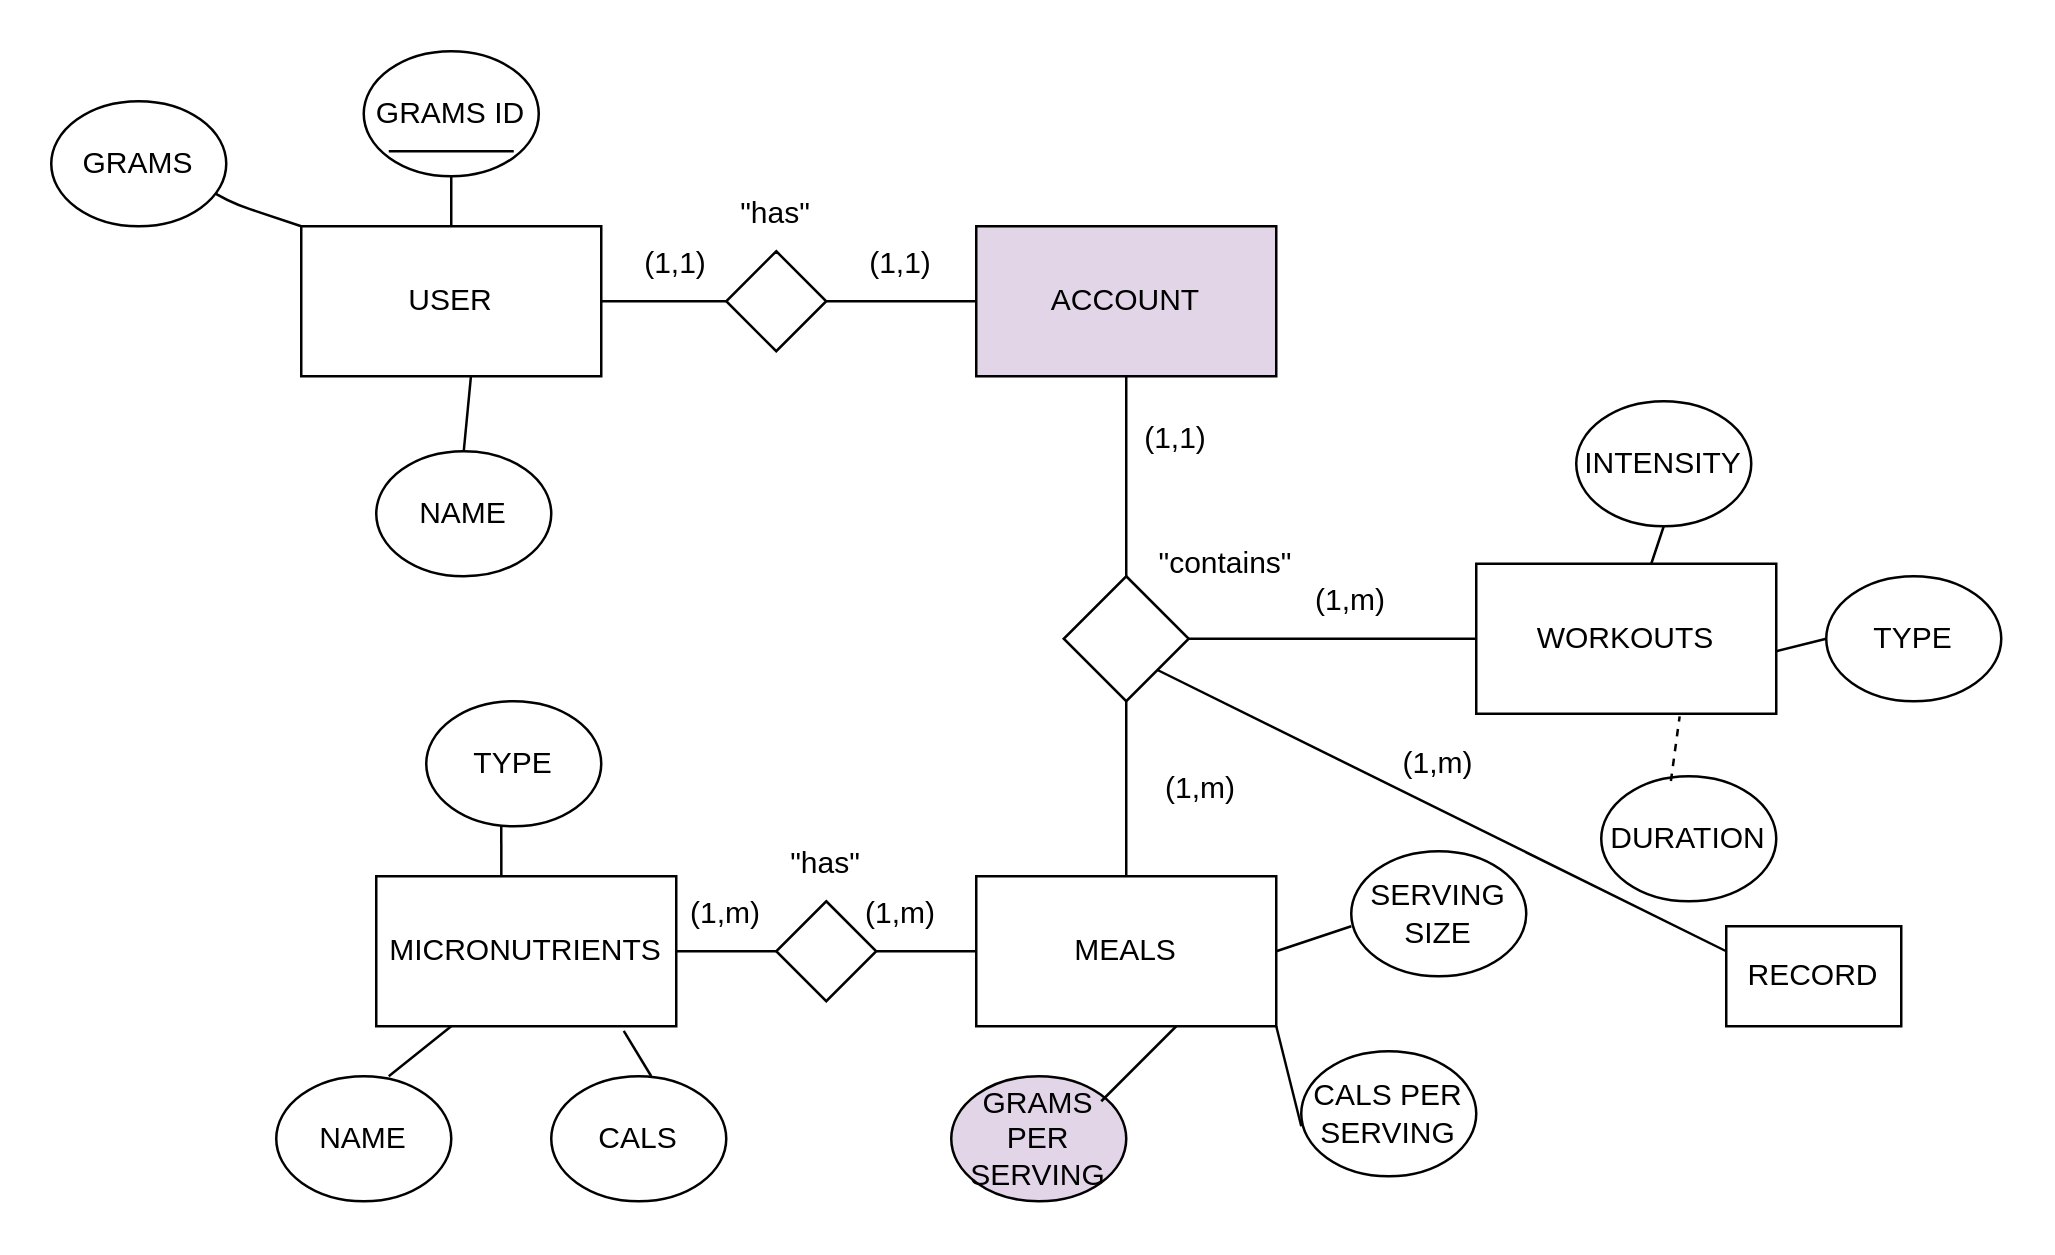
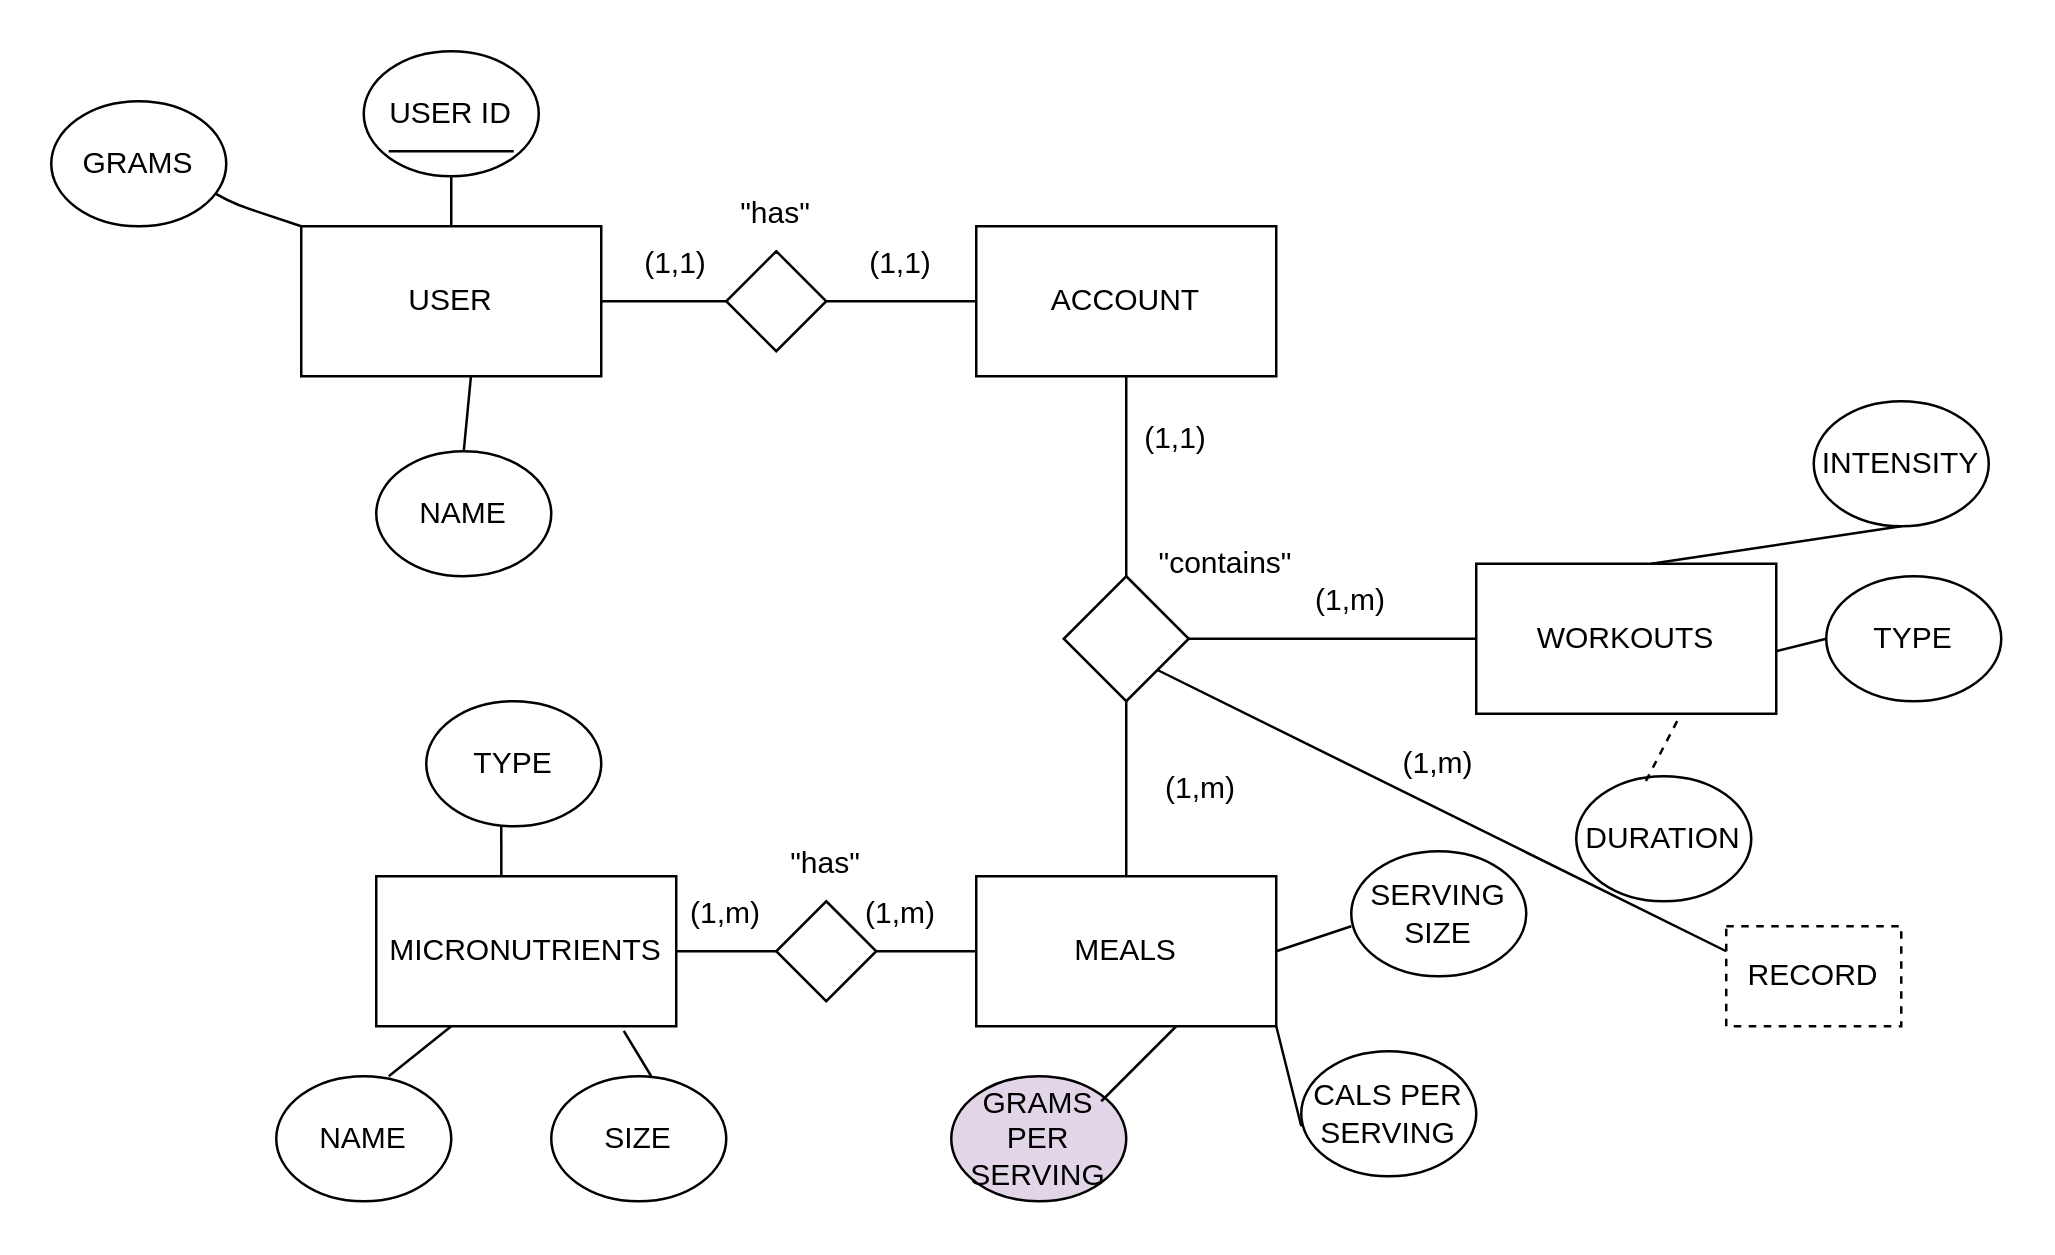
  <mxCell id="0" />
  <mxCell id="1" parent="0" />
  <mxCell id="2" value="USER" style="rounded=0;whiteSpace=wrap;html=1;" vertex="1" parent="1"><mxGeometry x="120" y="90" width="120" height="60" as="geometry" /></mxCell>
- <mxCell id="3" value="ACCOUNT" style="whiteSpace=wrap;html=1;fillColor=#e1d5e7;" vertex="1" parent="1"><mxGeometry x="390" y="90" width="120" height="60" as="geometry" /></mxCell>
+ <mxCell id="3" value="ACCOUNT" style="whiteSpace=wrap;html=1;" vertex="1" parent="1"><mxGeometry x="390" y="90" width="120" height="60" as="geometry" /></mxCell>
  <mxCell id="4" value="" style="rhombus;whiteSpace=wrap;html=1;" vertex="1" parent="1"><mxGeometry x="290" y="100" width="40" height="40" as="geometry" /></mxCell>
  <mxCell id="5" value="" style="endArrow=none;html=1;entryX=0;entryY=0.5;entryDx=0;entryDy=0;" edge="1" parent="1" target="3"><mxGeometry width="50" height="50" relative="1" as="geometry"><mxPoint x="330" y="120" as="sourcePoint" /><mxPoint x="380" y="70" as="targetPoint" /></mxGeometry></mxCell>
  <mxCell id="6" value="" style="endArrow=none;html=1;exitX=1;exitY=0.5;exitDx=0;exitDy=0;" edge="1" parent="1" source="2"><mxGeometry width="50" height="50" relative="1" as="geometry"><mxPoint x="240" y="170" as="sourcePoint" /><mxPoint x="290" y="120" as="targetPoint" /></mxGeometry></mxCell>
  <mxCell id="7" value="&quot;has&quot;" style="text;html=1;strokeColor=none;fillColor=none;align=center;verticalAlign=middle;whiteSpace=wrap;rounded=0;" vertex="1" parent="1"><mxGeometry x="280" y="70" width="60" height="30" as="geometry" /></mxCell>
  <mxCell id="8" value="WORKOUTS" style="rounded=0;whiteSpace=wrap;html=1;" vertex="1" parent="1"><mxGeometry x="590" y="225" width="120" height="60" as="geometry" /></mxCell>
  <mxCell id="9" value="MEALS" style="rounded=0;whiteSpace=wrap;html=1;" vertex="1" parent="1"><mxGeometry x="390" y="350" width="120" height="60" as="geometry" /></mxCell>
  <mxCell id="10" value="" style="rhombus;whiteSpace=wrap;html=1;" vertex="1" parent="1"><mxGeometry x="425" y="230" width="50" height="50" as="geometry" /></mxCell>
  <mxCell id="11" value="" style="endArrow=none;html=1;exitX=0.5;exitY=0;exitDx=0;exitDy=0;" edge="1" parent="1" source="10"><mxGeometry width="50" height="50" relative="1" as="geometry"><mxPoint x="400" y="200" as="sourcePoint" /><mxPoint x="450" y="150" as="targetPoint" /></mxGeometry></mxCell>
  <mxCell id="12" value="" style="endArrow=none;html=1;entryX=0.5;entryY=1;entryDx=0;entryDy=0;" edge="1" parent="1" target="10"><mxGeometry width="50" height="50" relative="1" as="geometry"><mxPoint x="450" y="350" as="sourcePoint" /><mxPoint x="500" y="300" as="targetPoint" /></mxGeometry></mxCell>
  <mxCell id="13" value="&quot;contains&quot;" style="text;html=1;strokeColor=none;fillColor=none;align=center;verticalAlign=middle;whiteSpace=wrap;rounded=0;" vertex="1" parent="1"><mxGeometry x="460" y="210" width="60" height="30" as="geometry" /></mxCell>
  <mxCell id="14" value="SERVING SIZE" style="ellipse;whiteSpace=wrap;html=1;" vertex="1" parent="1"><mxGeometry x="540" y="340" width="70" height="50" as="geometry" /></mxCell>
  <mxCell id="15" value="GRAMS PER SERVING" style="ellipse;whiteSpace=wrap;html=1;fillColor=#e1d5e7;" vertex="1" parent="1"><mxGeometry x="380" y="430" width="70" height="50" as="geometry" /></mxCell>
  <mxCell id="16" value="CALS PER SERVING" style="ellipse;whiteSpace=wrap;html=1;" vertex="1" parent="1"><mxGeometry x="520" y="420" width="70" height="50" as="geometry" /></mxCell>
  <mxCell id="17" value="" style="endArrow=none;html=1;exitX=0;exitY=0;exitDx=0;exitDy=0;" edge="1" parent="1" source="2"><mxGeometry width="50" height="50" relative="1" as="geometry"><mxPoint x="130" y="110" as="sourcePoint" /><mxPoint x="60" y="60" as="targetPoint" /><Array as="points"><mxPoint x="90" y="80" /></Array></mxGeometry></mxCell>
  <mxCell id="18" value="" style="endArrow=none;html=1;exitX=1;exitY=0.5;exitDx=0;exitDy=0;entryX=0;entryY=0.5;entryDx=0;entryDy=0;" edge="1" parent="1" source="10" target="8"><mxGeometry width="50" height="50" relative="1" as="geometry"><mxPoint x="540" y="300" as="sourcePoint" /><mxPoint x="590" y="250" as="targetPoint" /></mxGeometry></mxCell>
  <mxCell id="19" value="" style="endArrow=none;html=1;" edge="1" parent="1"><mxGeometry width="50" height="50" relative="1" as="geometry"><mxPoint x="440" y="440" as="sourcePoint" /><mxPoint x="470" y="410" as="targetPoint" /></mxGeometry></mxCell>
  <mxCell id="20" value="" style="endArrow=none;html=1;exitX=1;exitY=1;exitDx=0;exitDy=0;" edge="1" parent="1" source="9"><mxGeometry width="50" height="50" relative="1" as="geometry"><mxPoint x="470" y="500" as="sourcePoint" /><mxPoint x="520" y="450" as="targetPoint" /></mxGeometry></mxCell>
  <mxCell id="21" value="" style="endArrow=none;html=1;exitX=1;exitY=0.5;exitDx=0;exitDy=0;" edge="1" parent="1" source="9"><mxGeometry width="50" height="50" relative="1" as="geometry"><mxPoint x="490" y="420" as="sourcePoint" /><mxPoint x="540" y="370" as="targetPoint" /></mxGeometry></mxCell>
  <mxCell id="22" value="" style="rhombus;whiteSpace=wrap;html=1;" vertex="1" parent="1"><mxGeometry x="310" y="360" width="40" height="40" as="geometry" /></mxCell>
  <mxCell id="23" value="" style="endArrow=none;html=1;entryX=0;entryY=0.5;entryDx=0;entryDy=0;" edge="1" parent="1" target="9"><mxGeometry width="50" height="50" relative="1" as="geometry"><mxPoint x="350" y="380" as="sourcePoint" /><mxPoint x="380" y="310" as="targetPoint" /></mxGeometry></mxCell>
  <mxCell id="24" value="MICRONUTRIENTS" style="rounded=0;whiteSpace=wrap;html=1;" vertex="1" parent="1"><mxGeometry x="150" y="350" width="120" height="60" as="geometry" /></mxCell>
  <mxCell id="25" value="" style="endArrow=none;html=1;entryX=1;entryY=0.5;entryDx=0;entryDy=0;" edge="1" parent="1" target="24"><mxGeometry width="50" height="50" relative="1" as="geometry"><mxPoint x="310" y="380" as="sourcePoint" /><mxPoint x="340" y="310" as="targetPoint" /></mxGeometry></mxCell>
  <mxCell id="26" value="&quot;has&quot;" style="text;html=1;strokeColor=none;fillColor=none;align=center;verticalAlign=middle;whiteSpace=wrap;rounded=0;" vertex="1" parent="1"><mxGeometry x="300" y="330" width="60" height="30" as="geometry" /></mxCell>
  <mxCell id="27" value="TYPE" style="ellipse;whiteSpace=wrap;html=1;" vertex="1" parent="1"><mxGeometry x="170" y="280" width="70" height="50" as="geometry" /></mxCell>
- <mxCell id="28" value="CALS" style="ellipse;whiteSpace=wrap;html=1;" vertex="1" parent="1"><mxGeometry x="220" y="430" width="70" height="50" as="geometry" /></mxCell>
+ <mxCell id="28" value="SIZE" style="ellipse;whiteSpace=wrap;html=1;" vertex="1" parent="1"><mxGeometry x="220" y="430" width="70" height="50" as="geometry" /></mxCell>
  <mxCell id="29" value="NAME" style="ellipse;whiteSpace=wrap;html=1;" vertex="1" parent="1"><mxGeometry x="110" y="430" width="70" height="50" as="geometry" /></mxCell>
  <mxCell id="30" value="" style="endArrow=none;html=1;" edge="1" parent="1"><mxGeometry width="50" height="50" relative="1" as="geometry"><mxPoint x="155" y="430" as="sourcePoint" /><mxPoint x="180" y="410" as="targetPoint" /></mxGeometry></mxCell>
  <mxCell id="31" value="" style="endArrow=none;html=1;entryX=0.417;entryY=0;entryDx=0;entryDy=0;entryPerimeter=0;" edge="1" parent="1" target="24"><mxGeometry width="50" height="50" relative="1" as="geometry"><mxPoint x="200" y="330" as="sourcePoint" /><mxPoint x="250" y="280" as="targetPoint" /></mxGeometry></mxCell>
  <mxCell id="32" value="" style="endArrow=none;html=1;entryX=0.825;entryY=1.031;entryDx=0;entryDy=0;entryPerimeter=0;" edge="1" parent="1" target="24"><mxGeometry width="50" height="50" relative="1" as="geometry"><mxPoint x="260" y="430" as="sourcePoint" /><mxPoint x="310" y="380" as="targetPoint" /></mxGeometry></mxCell>
  <mxCell id="33" value="TYPE" style="ellipse;whiteSpace=wrap;html=1;" vertex="1" parent="1"><mxGeometry x="730" y="230" width="70" height="50" as="geometry" /></mxCell>
- <mxCell id="34" value="DURATION" style="ellipse;whiteSpace=wrap;html=1;" vertex="1" parent="1"><mxGeometry x="640" y="310" width="70" height="50" as="geometry" /></mxCell>
- <mxCell id="35" value="INTENSITY" style="ellipse;whiteSpace=wrap;html=1;" vertex="1" parent="1"><mxGeometry x="630" y="160" width="70" height="50" as="geometry" /></mxCell>
+ <mxCell id="34" value="DURATION" style="ellipse;whiteSpace=wrap;html=1;" vertex="1" parent="1"><mxGeometry x="630" y="310" width="70" height="50" as="geometry" /></mxCell>
+ <mxCell id="35" value="INTENSITY" style="ellipse;whiteSpace=wrap;html=1;" vertex="1" parent="1"><mxGeometry x="725" y="160" width="70" height="50" as="geometry" /></mxCell>
  <mxCell id="36" value="" style="endArrow=none;html=1;entryX=0;entryY=0.5;entryDx=0;entryDy=0;" edge="1" parent="1" target="33"><mxGeometry width="50" height="50" relative="1" as="geometry"><mxPoint x="710" y="260" as="sourcePoint" /><mxPoint x="760" y="210" as="targetPoint" /></mxGeometry></mxCell>
  <mxCell id="37" value="" style="endArrow=none;html=1;entryX=0.5;entryY=1;entryDx=0;entryDy=0;" edge="1" parent="1" target="35"><mxGeometry width="50" height="50" relative="1" as="geometry"><mxPoint x="660" y="225" as="sourcePoint" /><mxPoint x="710" y="175" as="targetPoint" /></mxGeometry></mxCell>
  <mxCell id="38" value="" style="endArrow=none;html=1;entryX=0.678;entryY=1.017;entryDx=0;entryDy=0;entryPerimeter=0;exitX=0.398;exitY=0.038;exitDx=0;exitDy=0;exitPerimeter=0;dashed=1;" edge="1" parent="1" source="34" target="8"><mxGeometry width="50" height="50" relative="1" as="geometry"><mxPoint x="670" y="300" as="sourcePoint" /><mxPoint x="720" y="250" as="targetPoint" /></mxGeometry></mxCell>
- <mxCell id="39" value="RECORD" style="rounded=0;whiteSpace=wrap;html=1;" vertex="1" parent="1"><mxGeometry x="690" y="370" width="70" height="40" as="geometry" /></mxCell>
+ <mxCell id="39" value="RECORD" style="rounded=0;whiteSpace=wrap;html=1;dashed=1;" vertex="1" parent="1"><mxGeometry x="690" y="370" width="70" height="40" as="geometry" /></mxCell>
  <mxCell id="40" value="" style="endArrow=none;html=1;entryX=1;entryY=1;entryDx=0;entryDy=0;exitX=0;exitY=0.25;exitDx=0;exitDy=0;" edge="1" parent="1" source="39" target="10"><mxGeometry width="50" height="50" relative="1" as="geometry"><mxPoint x="475" y="310" as="sourcePoint" /><mxPoint x="525" y="260" as="targetPoint" /></mxGeometry></mxCell>
  <mxCell id="41" value="NAME" style="ellipse;whiteSpace=wrap;html=1;" vertex="1" parent="1"><mxGeometry x="150" y="180" width="70" height="50" as="geometry" /></mxCell>
  <mxCell id="42" value="GRAMS" style="ellipse;whiteSpace=wrap;html=1;" vertex="1" parent="1"><mxGeometry x="20" y="40" width="70" height="50" as="geometry" /></mxCell>
- <mxCell id="43" value="GRAMS ID" style="ellipse;whiteSpace=wrap;html=1;" vertex="1" parent="1"><mxGeometry x="145" y="20" width="70" height="50" as="geometry" /></mxCell>
+ <mxCell id="43" value="USER ID" style="ellipse;whiteSpace=wrap;html=1;" vertex="1" parent="1"><mxGeometry x="145" y="20" width="70" height="50" as="geometry" /></mxCell>
  <mxCell id="44" value="" style="endArrow=none;html=1;entryX=0.5;entryY=1;entryDx=0;entryDy=0;" edge="1" parent="1" target="43"><mxGeometry width="50" height="50" relative="1" as="geometry"><mxPoint x="180" y="90" as="sourcePoint" /><mxPoint x="230" y="40" as="targetPoint" /></mxGeometry></mxCell>
  <mxCell id="45" value="" style="endArrow=none;html=1;entryX=0.566;entryY=0.992;entryDx=0;entryDy=0;entryPerimeter=0;" edge="1" parent="1" target="2"><mxGeometry width="50" height="50" relative="1" as="geometry"><mxPoint x="185" y="180" as="sourcePoint" /><mxPoint x="235" y="130" as="targetPoint" /></mxGeometry></mxCell>
  <mxCell id="46" value="" style="endArrow=none;html=1;" edge="1" parent="1"><mxGeometry width="50" height="50" relative="1" as="geometry"><mxPoint x="155" y="60" as="sourcePoint" /><mxPoint x="205" y="60" as="targetPoint" /></mxGeometry></mxCell>
  <mxCell id="47" value="(1,1)" style="text;html=1;strokeColor=none;fillColor=none;align=center;verticalAlign=middle;whiteSpace=wrap;rounded=0;" vertex="1" parent="1"><mxGeometry x="240" y="90" width="60" height="30" as="geometry" /></mxCell>
  <mxCell id="48" value="(1,1)" style="text;html=1;strokeColor=none;fillColor=none;align=center;verticalAlign=middle;whiteSpace=wrap;rounded=0;" vertex="1" parent="1"><mxGeometry x="330" y="90" width="60" height="30" as="geometry" /></mxCell>
  <mxCell id="49" value="(1,m)" style="text;html=1;strokeColor=none;fillColor=none;align=center;verticalAlign=middle;whiteSpace=wrap;rounded=0;" vertex="1" parent="1"><mxGeometry x="450" y="300" width="60" height="30" as="geometry" /></mxCell>
  <mxCell id="50" value="(1,1)" style="text;html=1;strokeColor=none;fillColor=none;align=center;verticalAlign=middle;whiteSpace=wrap;rounded=0;" vertex="1" parent="1"><mxGeometry x="440" y="160" width="60" height="30" as="geometry" /></mxCell>
  <mxCell id="51" value="(1,m)" style="text;html=1;strokeColor=none;fillColor=none;align=center;verticalAlign=middle;whiteSpace=wrap;rounded=0;" vertex="1" parent="1"><mxGeometry x="545" y="290" width="60" height="30" as="geometry" /></mxCell>
  <mxCell id="52" value="(1,m)" style="text;html=1;strokeColor=none;fillColor=none;align=center;verticalAlign=middle;whiteSpace=wrap;rounded=0;" vertex="1" parent="1"><mxGeometry x="510" y="225" width="60" height="30" as="geometry" /></mxCell>
  <mxCell id="53" value="(1,m)" style="text;html=1;strokeColor=none;fillColor=none;align=center;verticalAlign=middle;whiteSpace=wrap;rounded=0;" vertex="1" parent="1"><mxGeometry x="330" y="350" width="60" height="30" as="geometry" /></mxCell>
  <mxCell id="54" value="(1,m)" style="text;html=1;strokeColor=none;fillColor=none;align=center;verticalAlign=middle;whiteSpace=wrap;rounded=0;" vertex="1" parent="1"><mxGeometry x="260" y="350" width="60" height="30" as="geometry" /></mxCell>
